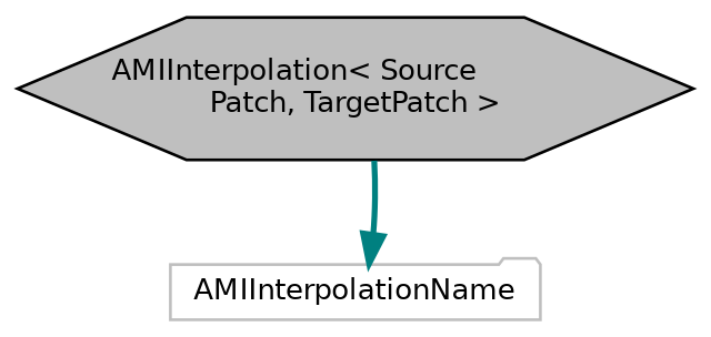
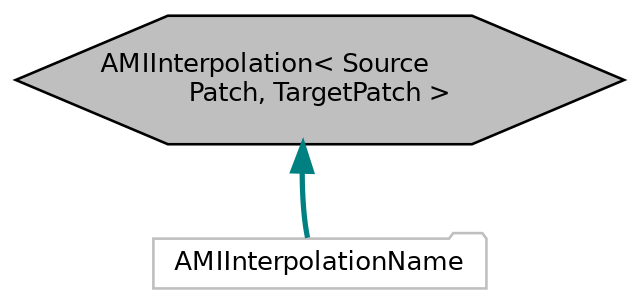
  digraph {
    node [fontname=Helvetica fontsize=10]
    n1 [color=black fillcolor=grey75 fontcolor=black height=0.2 label="AMIInterpolation\< Source\lPatch, TargetPatch \>" shape=hexagon style=filled width=0.4]
    n2 [color=grey75 height=0.2 label=AMIInterpolationName shape=folder width=0.4]
-   n2 -> n1 [color=teal dir=back fontname=Helvetica fontsize=10 labelfontname=Helvetica labelfontsize=10 style=bold]
+   n1 -> n2 [color=teal dir=back fontname=Helvetica fontsize=10 labelfontname=Helvetica labelfontsize=10 style=bold]
  }
